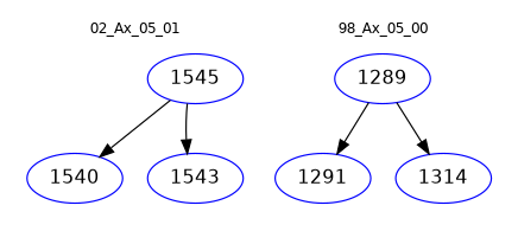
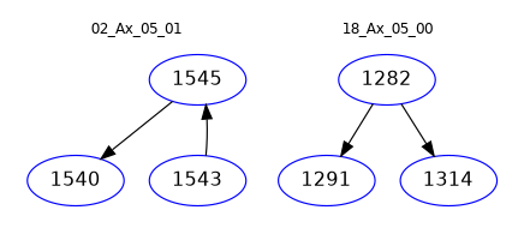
  digraph {
    fontname="DejaVu Sans"
    node [color=blue fontname="DejaVu Sans"]
    edge [color=black fontname="DejaVu Sans"]
    n1 [label=1545]
    n2 [label=1540]
    n3 [label=1543]
-   n4 [label=1289]
+   n4 [label=1282]
    n5 [label=1291]
    n6 [label=1314]
    subgraph cluster_1 {
      color=white
      fontsize=10
      label="02_Ax_05_01"
      n1
      n2
      n3
    }
    subgraph cluster_2 {
      color=white
      fontsize=10
-     label="98_Ax_05_00"
+     label="18_Ax_05_00"
      n4
      n5
      n6
    }
    n1 -> n2
-   n1 -> n3
+   n3 -> n1
    n4 -> n5
    n4 -> n6
  }
